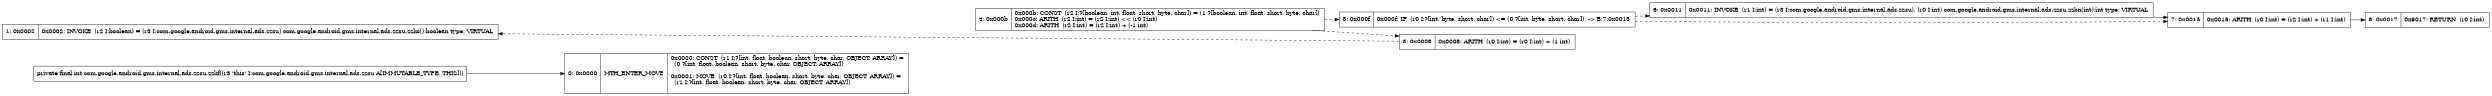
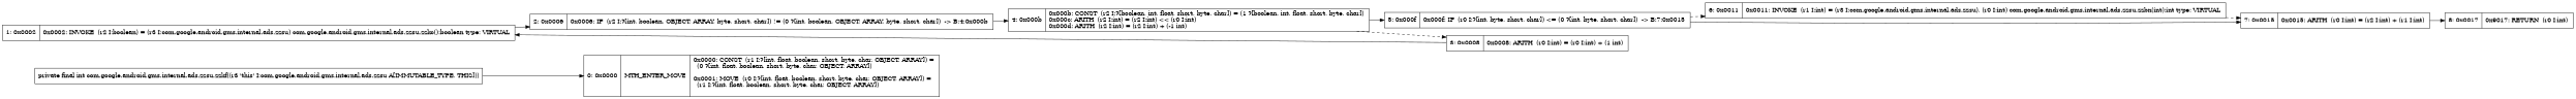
  digraph {
    rankdir=LR
    node [shape=record]
    n1 [label="{0\:\ 0x0000|MTH_ENTER_MOVE\l|0x0000: CONST  (r1 I:?[int, float, boolean, short, byte, char, OBJECT, ARRAY]) = \l  (0 ?[int, float, boolean, short, byte, char, OBJECT, ARRAY])\l \l0x0001: MOVE  (r0 I:?[int, float, boolean, short, byte, char, OBJECT, ARRAY]) = \l  (r1 I:?[int, float, boolean, short, byte, char, OBJECT, ARRAY])\l \l}"]
    n2 [label="{1\:\ 0x0002|0x0002: INVOKE  (r2 I:boolean) = (r3 I:com.google.android.gms.internal.ads.zzsu) com.google.android.gms.internal.ads.zzsu.zzkc():boolean type: VIRTUAL \l}"]
+   n3 [label="{2\:\ 0x0006|0x0006: IF  (r2 I:?[int, boolean, OBJECT, ARRAY, byte, short, char]) != (0 ?[int, boolean, OBJECT, ARRAY, byte, short, char])  \-\> B:4:0x000b \l}"]
    n4 [label="{4\:\ 0x000b|0x000b: CONST  (r2 I:?[boolean, int, float, short, byte, char]) = (1 ?[boolean, int, float, short, byte, char]) \l0x000c: ARITH  (r2 I:int) = (r2 I:int) \<\< (r0 I:int) \l0x000d: ARITH  (r2 I:int) = (r2 I:int) + (\-1 int) \l}"]
    n5 [label="{3\:\ 0x0008|0x0008: ARITH  (r0 I:int) = (r0 I:int) + (1 int) \l}"]
    n6 [label="{5\:\ 0x000f|0x000f: IF  (r0 I:?[int, byte, short, char]) \<= (0 ?[int, byte, short, char])  \-\> B:7:0x0015 \l}"]
    n7 [label="{6\:\ 0x0011|0x0011: INVOKE  (r1 I:int) = (r3 I:com.google.android.gms.internal.ads.zzsu), (r0 I:int) com.google.android.gms.internal.ads.zzsu.zzbn(int):int type: VIRTUAL \l}"]
    n8 [label="{7\:\ 0x0015|0x0015: ARITH  (r0 I:int) = (r2 I:int) + (r1 I:int) \l}"]
    n9 [label="{8\:\ 0x0017|0x9017: RETURN  (r0 I:int) \l}"]
    n10 [label="{private final int com.google.android.gms.internal.ads.zzsu.zzkf((r3 'this' I:com.google.android.gms.internal.ads.zzsu A[IMMUTABLE_TYPE, THIS])) }"]
+   n2 -> n3
+   n3 -> n4
    n4 -> n5 [style=dashed]
-   n4 -> n6 [style=dashed]
-   n5 -> n2 [style=dashed]
+   n4 -> n6
+   n5 -> n2
    n6 -> n7 [style=dashed]
-   n6 -> n8 [style=dashed]
-   n7 -> n8
+   n6 -> n8
+   n7 -> n8 [style=dashed]
    n8 -> n9
    n10 -> n1
  }
